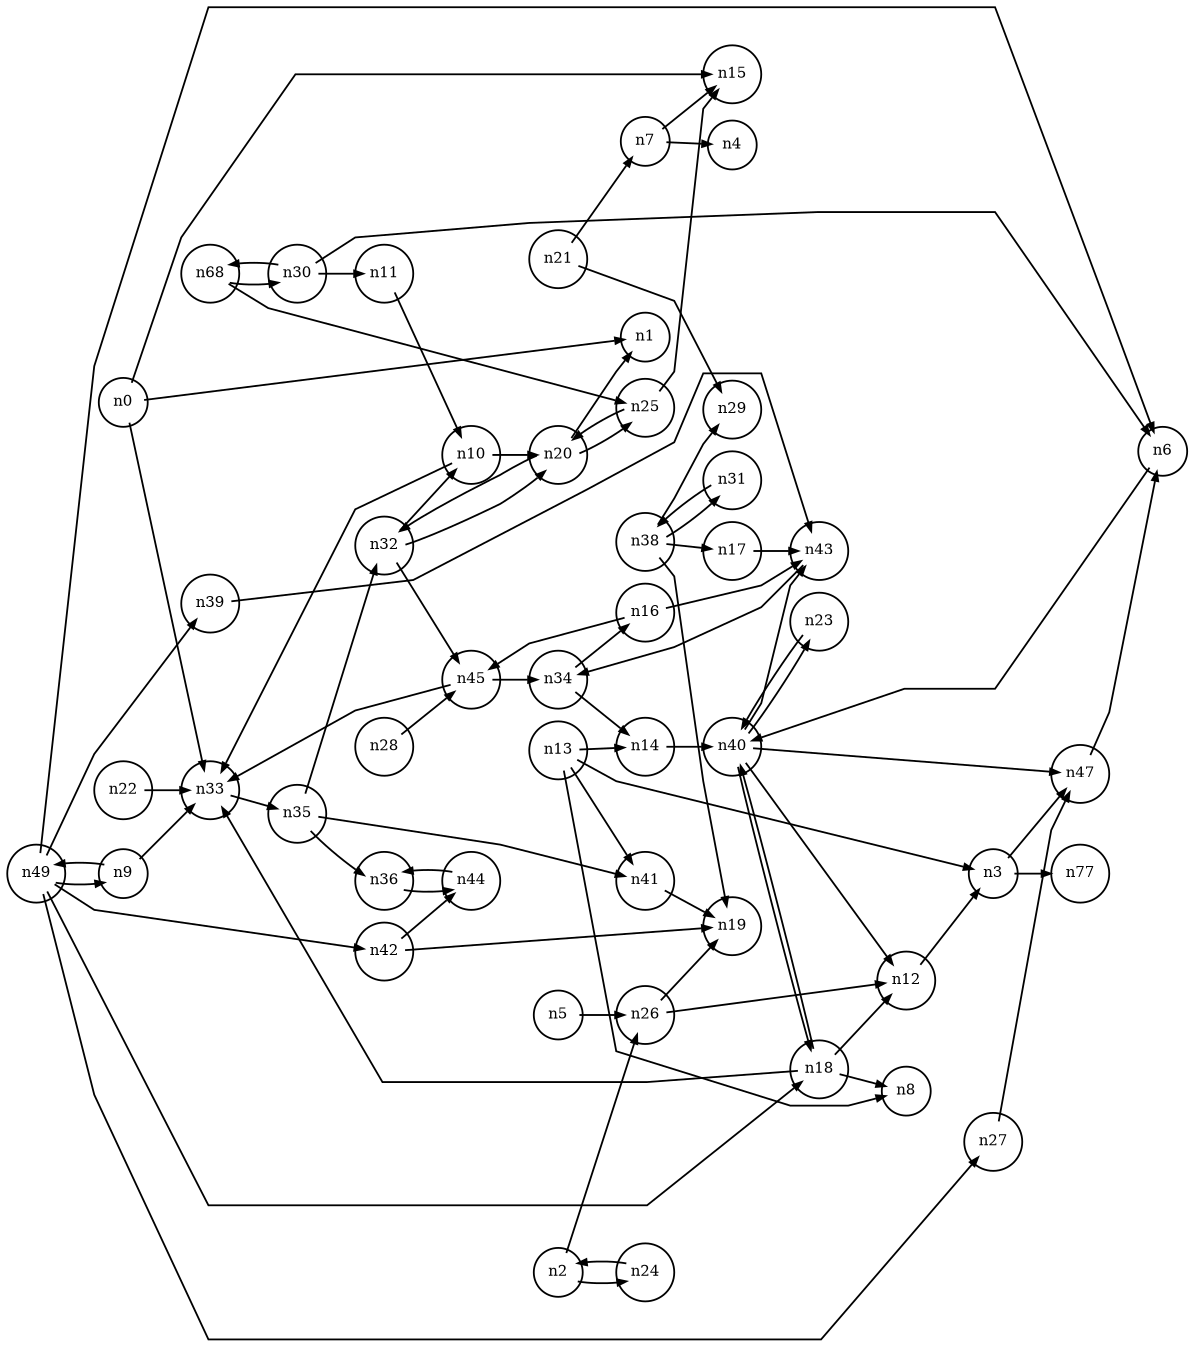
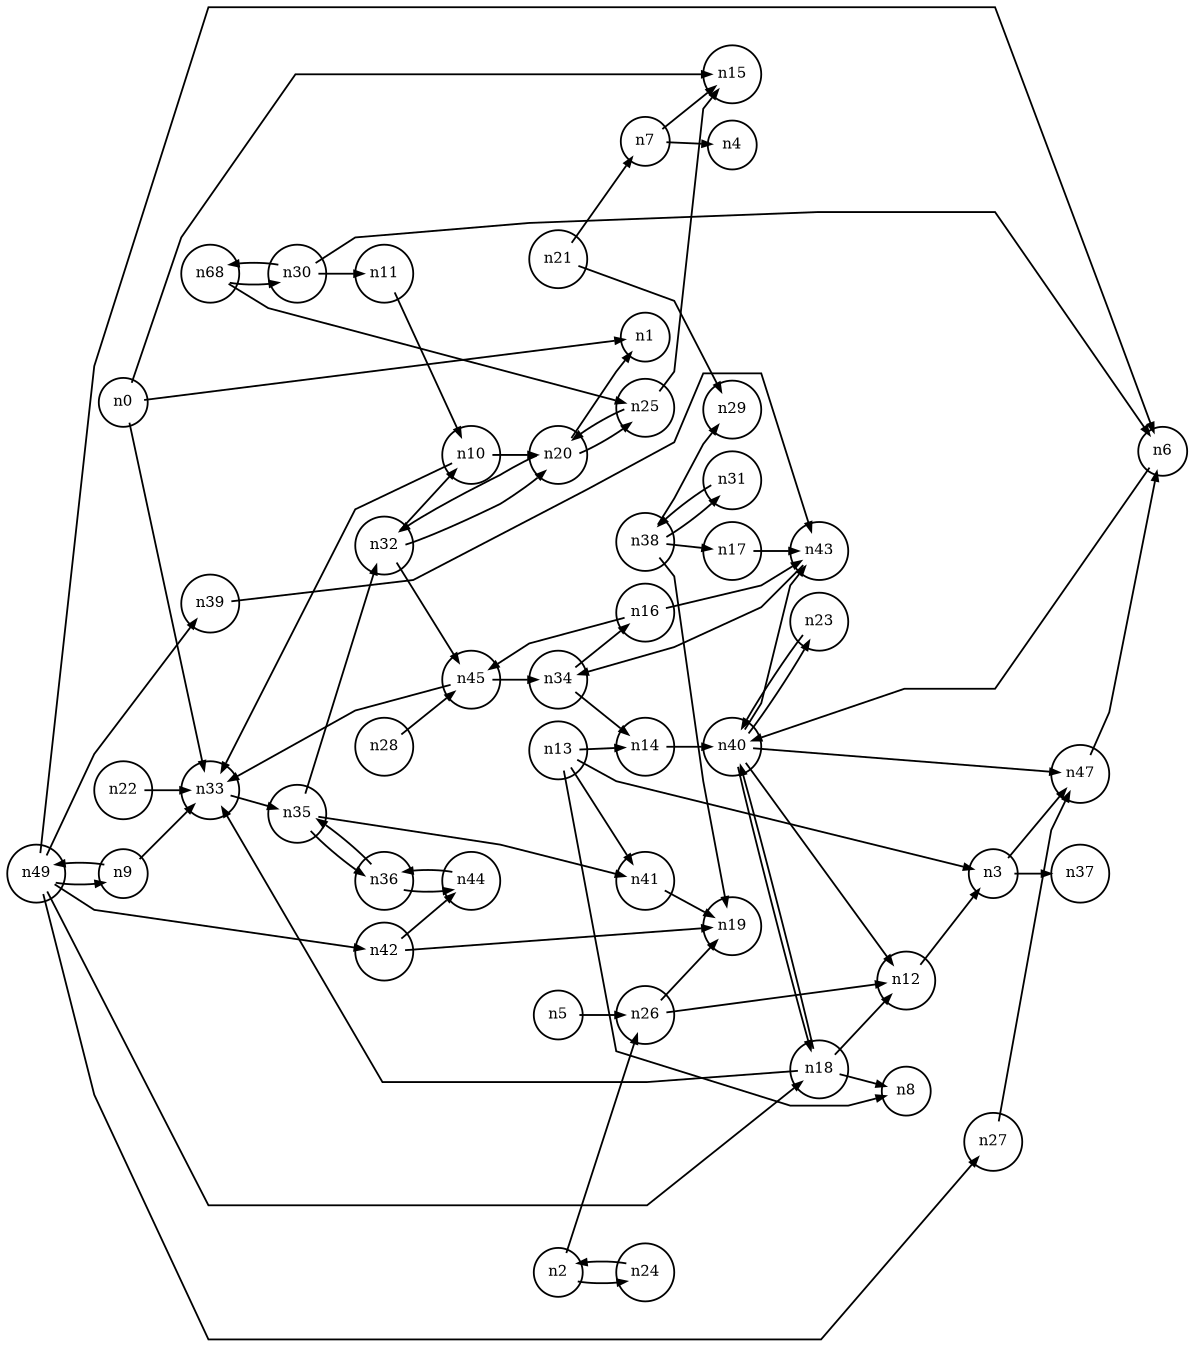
  digraph {
    fontsize=8
    nodesep=0.22
    nodesize=0.16
    rankdir=LR
    ranksep=0.22
    splines=polyline
    node [fixedsize=shape fontsize=8 shape=circle]
    edge [arrowsize=0.5]
    n0 [width=0.32]
    n1 [width=0.32]
    n15 [width=0.32]
    n33 [width=0.32]
    n35 [width=0.32]
    n41 [width=0.32]
    n32 [width=0.32]
    n36 [width=0.32]
    n19 [width=0.32]
    n10 [width=0.32]
    n20 [width=0.32]
    n45 [width=0.32]
    n44 [width=0.32]
    n24 [width=0.32]
    n2 [width=0.32]
    n26 [width=0.32]
    n12 [width=0.32]
    n3 [width=0.32]
-   n37 [width=0.32 label=n77]
+   n37 [width=0.32]
    n47 [width=0.32]
    n6 [width=0.32]
    n40 [width=0.32]
    n18 [width=0.32]
    n43 [width=0.32]
    n23 [width=0.32]
    n5 [width=0.32]
    n7 [width=0.32]
    n4 [width=0.32]
    n9 [width=0.32]
    n49 [width=0.32]
    n27 [width=0.32]
    n39 [width=0.32]
    n42 [width=0.32]
    n8 [width=0.32]
    n25 [width=0.32]
    n11 [width=0.32]
    n13 [width=0.32]
    n14 [width=0.32]
    n34 [width=0.32]
    n16 [width=0.32]
    n17 [width=0.32]
    n21 [width=0.32]
    n29 [width=0.32]
    n22 [width=0.32]
    n28 [width=0.32]
    n30 [width=0.32]
    n48 [label=n68 width=0.32]
    n38 [width=0.32]
    n31 [width=0.32]
    n0 -> n1
    n0 -> n15
    n0 -> n33
    n33 -> n35
    n35 -> n41
    n35 -> n32
    n35 -> n36
    n41 -> n19
    n32 -> n10
    n32 -> n20
    n32 -> n45
+   n36 -> n35
    n36 -> n44
    n10 -> n33
    n10 -> n20
    n20 -> n1
    n20 -> n32
    n20 -> n25
    n45 -> n33
    n45 -> n34
    n44 -> n36
    n24 -> n2
    n2 -> n24
    n2 -> n26
    n26 -> n19
    n26 -> n12
    n12 -> n3
    n3 -> n37
    n3 -> n47
    n47 -> n6
    n6 -> n40
    n40 -> n12
    n40 -> n47
    n40 -> n18
    n40 -> n43
    n40 -> n23
    n18 -> n33
    n18 -> n12
    n18 -> n40
    n18 -> n8
    n43 -> n34
    n23 -> n40
    n5 -> n26
    n7 -> n15
    n7 -> n4
    n9 -> n33
    n9 -> n49
    n49 -> n6
    n49 -> n18
    n49 -> n9
    n49 -> n27
    n49 -> n39
    n49 -> n42
    n27 -> n47
    n39 -> n43
    n42 -> n19
    n42 -> n44
    n25 -> n15
    n25 -> n20
    n11 -> n10
    n13 -> n41
    n13 -> n3
    n13 -> n8
    n13 -> n14
    n14 -> n40
    n34 -> n14
    n34 -> n16
    n16 -> n45
    n16 -> n43
    n17 -> n43
    n21 -> n7
    n21 -> n29
    n22 -> n33
    n28 -> n45
    n30 -> n6
    n30 -> n11
    n30 -> n48
    n48 -> n25
    n48 -> n30
    n38 -> n19
    n38 -> n17
    n38 -> n29
    n38 -> n31
    n31 -> n38
  }
